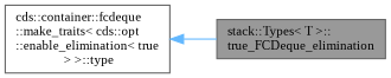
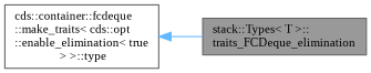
  digraph {
    rankdir=LR
    fontname="Liberation Serif"
    node [color=gray40 fontname="Liberation Serif" fontsize=10 shape=box style=filled]
-   n1 [fillcolor=grey60 fontcolor=black height=0.2 label="stack::Types\< T \>::\ltrue_FCDeque_elimination" width=0.4]
+   n1 [fillcolor=grey60 fontcolor=black height=0.2 label="stack::Types\< T \>::\ltraits_FCDeque_elimination" width=0.4]
    n2 [fillcolor=white height=0.2 label="cds::container::fcdeque\l::make_traits\< cds::opt\l::enable_elimination\< true\l \> \>::type" width=0.4]
    n2 -> n1 [color=steelblue1 dir=back fontname="Liberation Serif" fontsize=10 labelfontname=Helvetica labelfontsize=10 style=solid]
  }
